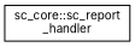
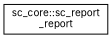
  digraph {
    rankdir=LR
    fontname=Inter
-   n1 [color=black fillcolor=white fontname=Inter fontsize=10 height=0.2 label="sc_core::sc_report\l_handler" shape=record style=filled width=0.4]
+   n1 [color=black fillcolor=white fontname=Inter fontsize=10 height=0.2 label="sc_core::sc_report\l_report" shape=record style=filled width=0.4]
  }
